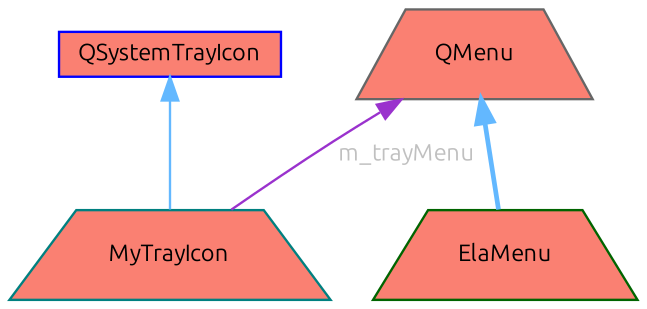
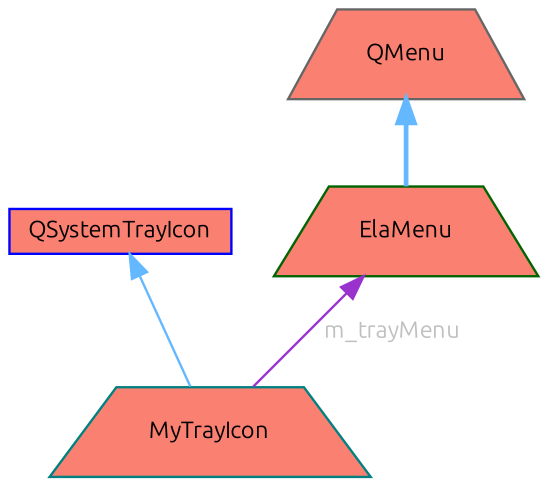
  digraph {
    fontname=Ubuntu
    node [fillcolor=salmon fontname=Ubuntu fontsize=10 shape=trapezium style=filled]
    edge [color=steelblue1 dir=back fontname=Ubuntu fontsize=10 labelfontname=Helvetica labelfontsize=10 style=solid]
    n1 [color=teal fontcolor=black height=0.2 label=MyTrayIcon width=0.4]
    n2 [color=blue height=0.2 label=QSystemTrayIcon shape=box width=0.4]
    n3 [color=darkgreen height=0.2 label=ElaMenu width=0.4]
    n4 [color=gray40 height=0.2 label=QMenu width=0.4]
    n2 -> n1
-   n4 -> n1 [color=darkorchid3 fontcolor=grey label=" m_trayMenu"]
+   n3 -> n1 [color=darkorchid3 fontcolor=grey label=" m_trayMenu"]
    n4 -> n3 [style=bold]
  }
